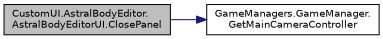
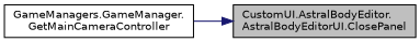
  digraph {
    rankdir=LR
    node [color=black fontname=Helvetica fontsize=10 shape=record style=filled]
    n1 [fillcolor=grey75 fontcolor=black height=0.2 label="CustomUI.AstralBodyEditor.\lAstralBodyEditorUI.ClosePanel" width=0.4]
    n2 [fillcolor=white height=0.2 label="GameManagers.GameManager.\lGetMainCameraController" width=0.4]
-   n1 -> n2 [color=midnightblue fontname=Helvetica fontsize=10 labelfontname=Helvetica labelfontsize=10 style=solid]
+   n2 -> n1 [color=midnightblue fontname=Helvetica fontsize=10 labelfontname=Helvetica labelfontsize=10 style=solid]
  }
